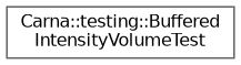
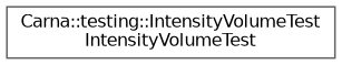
  digraph {
    rankdir=TB
-   n1 [color=grey40 fillcolor=white fontname=Helvetica fontsize=10 height=0.2 label="Carna::testing::Buffered\lIntensityVolumeTest" shape=box style=filled width=0.4]
+   n1 [color=grey40 fillcolor=white fontname=Helvetica fontsize=10 height=0.2 label="Carna::testing::IntensityVolumeTest\lIntensityVolumeTest" shape=box style=filled width=0.4]
  }
